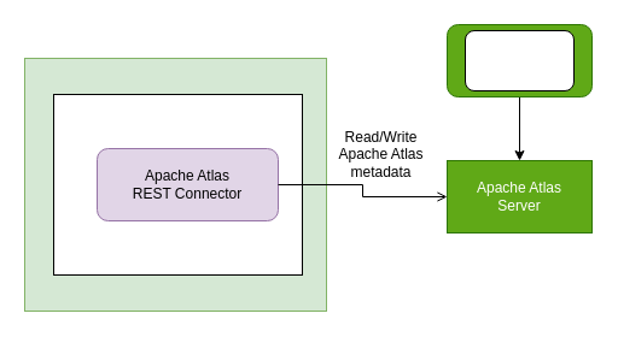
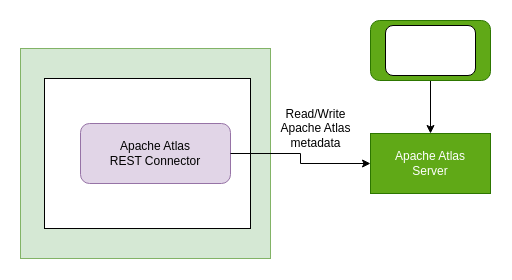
  <mxCell id="0" />
  <mxCell id="1" parent="0" />
  <mxCell id="2" value="" style="rounded=0;whiteSpace=wrap;html=1;verticalAlign=top;fillColor=#d5e8d4;strokeColor=#82b366;" parent="1" vertex="1"><mxGeometry x="20" y="48" width="250" height="210" as="geometry" /></mxCell>
  <mxCell id="3" value="" style="rounded=0;whiteSpace=wrap;html=1;verticalAlign=top;" parent="1" vertex="1"><mxGeometry x="44" y="78" width="206" height="150" as="geometry" /></mxCell>
  <mxCell id="4" value="Apache Atlas&lt;br&gt;REST Connector" style="rounded=1;whiteSpace=wrap;html=1;fillColor=#e1d5e7;strokeColor=#9673a6;" parent="1" vertex="1"><mxGeometry x="80" y="123" width="150" height="60" as="geometry" /></mxCell>
  <mxCell id="5" value="Apache Atlas&lt;br&gt;Server" style="rounded=0;whiteSpace=wrap;html=1;shadow=0;verticalAlign=middle;fillColor=#60a917;strokeColor=#2D7600;fontColor=#ffffff;" parent="1" vertex="1"><mxGeometry x="370" y="133" width="120" height="60" as="geometry" /></mxCell>
  <mxCell id="6" style="edgeStyle=orthogonalEdgeStyle;rounded=0;orthogonalLoop=1;jettySize=auto;html=1;exitX=0.5;exitY=1;exitDx=0;exitDy=0;" parent="1" source="7" target="5" edge="1"><mxGeometry relative="1" as="geometry" /></mxCell>
  <mxCell id="7" value="" style="rounded=1;whiteSpace=wrap;html=1;fillColor=#60a917;fontColor=#ffffff;strokeColor=#2D7600;" parent="1" vertex="1"><mxGeometry x="370" y="20" width="120" height="60" as="geometry" /></mxCell>
  <mxCell id="8" value="" style="rounded=1;whiteSpace=wrap;html=1;" parent="1" vertex="1"><mxGeometry x="385" y="25" width="90" height="50" as="geometry" /></mxCell>
  <mxCell id="9" value="Read/Write&lt;br&gt;Apache Atlas&lt;br&gt;metadata" style="text;html=1;align=center;verticalAlign=middle;resizable=0;points=[];autosize=1;strokeColor=none;fillColor=none;" parent="1" vertex="1"><mxGeometry x="270" y="98" width="90" height="60" as="geometry" /></mxCell>
- <mxCell id="10" style="edgeStyle=orthogonalEdgeStyle;rounded=0;orthogonalLoop=1;jettySize=auto;html=1;exitX=1;exitY=0.5;exitDx=0;exitDy=0;endArrow=open;" parent="1" source="4" target="5" edge="1"><mxGeometry relative="1" as="geometry" /></mxCell>
+ <mxCell id="10" style="edgeStyle=orthogonalEdgeStyle;rounded=0;orthogonalLoop=1;jettySize=auto;html=1;exitX=1;exitY=0.5;exitDx=0;exitDy=0;" parent="1" source="4" target="5" edge="1"><mxGeometry relative="1" as="geometry" /></mxCell>
